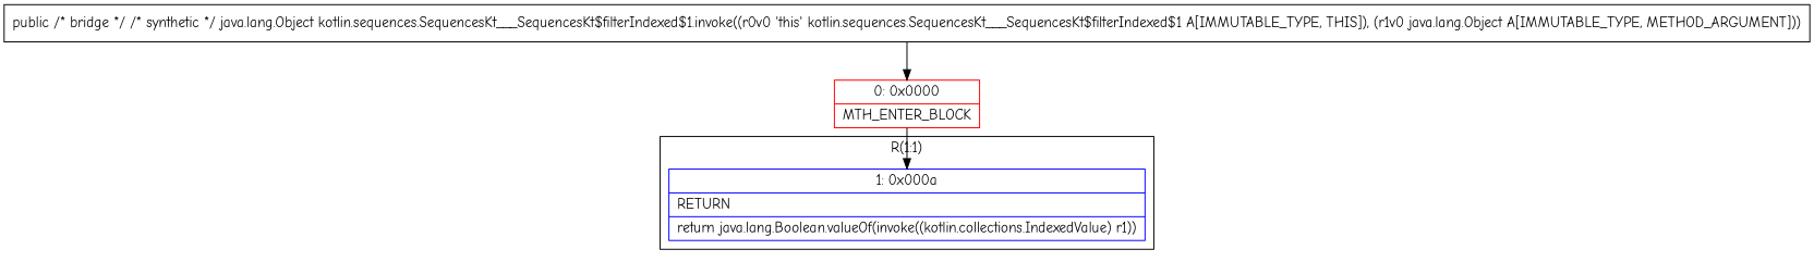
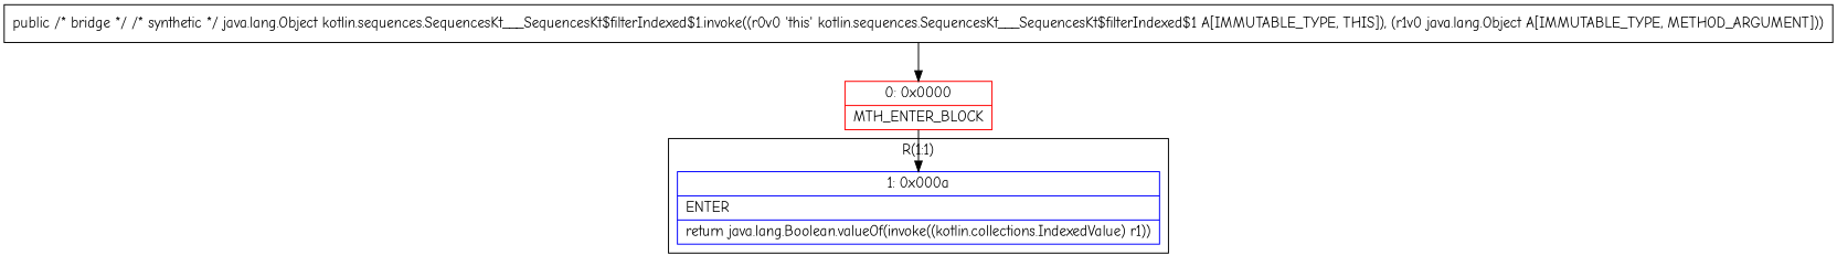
  digraph {
    fontname="Comic Neue"
    node [shape=record fontname="Comic Neue"]
    edge [fontname="Comic Neue"]
-   n1 [color=blue label="{1\:\ 0x000a|RETURN\l|return java.lang.Boolean.valueOf(invoke((kotlin.collections.IndexedValue) r1))\l}"]
+   n1 [color=blue label="{1\:\ 0x000a|ENTER\l|return java.lang.Boolean.valueOf(invoke((kotlin.collections.IndexedValue) r1))\l}"]
    n2 [color=red label="{0\:\ 0x0000|MTH_ENTER_BLOCK\l}"]
    n3 [label="{public \/* bridge *\/ \/* synthetic *\/ java.lang.Object kotlin.sequences.SequencesKt___SequencesKt$filterIndexed$1.invoke((r0v0 'this' kotlin.sequences.SequencesKt___SequencesKt$filterIndexed$1 A[IMMUTABLE_TYPE, THIS]), (r1v0 java.lang.Object A[IMMUTABLE_TYPE, METHOD_ARGUMENT])) }"]
    subgraph cluster_1 {
      label="R(1:1)"
      n1
    }
    n2 -> n1
    n3 -> n2
  }
